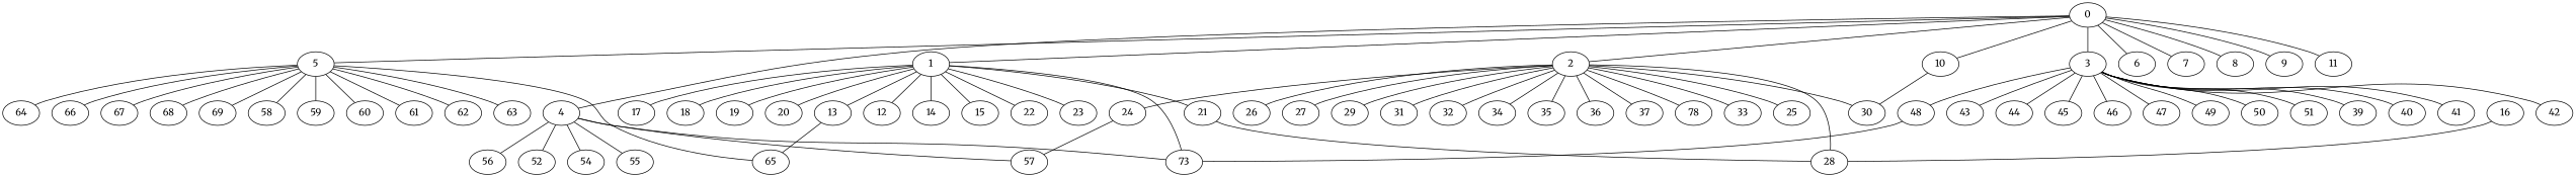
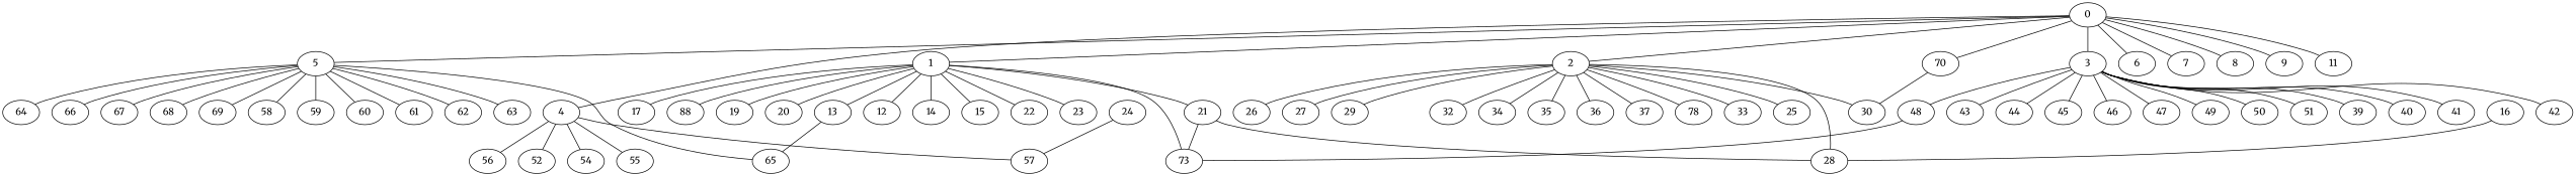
  graph {
    fontname=Merriweather
    node [fontname=Merriweather]
    edge [fontname=Merriweather]
    0
    1
    2
    3
    4
    5
    6
    7
    8
    9
-   10
+   10 [label=70]
    11
    12
    13
    14
    15
    17
-   18
+   18 [label=88]
    19
    20
    21
    22
    23
    n24 [label=73]
    32
    34
    35
    36
    37
    n30 [label=78]
    33
    24
    25
    26
    27
    28
    29
    30
-   31
    39
    40
    41
    42
    43
    44
    45
    46
    47
    48
    49
    50
    51
    52
    54
    55
    56
    57
    64
    66
    67
    68
    69
    65
    58
    59
    60
    61
    62
    63
    16
    0 -- 1
    0 -- 2
    0 -- 3
    0 -- 4
    0 -- 5
    0 -- 6
    0 -- 7
    0 -- 8
    0 -- 9
    0 -- 10
    0 -- 11
    1 -- 12
    1 -- 13
    1 -- 14
    1 -- 15
    1 -- 17
    1 -- 18
    1 -- 19
    1 -- 20
    1 -- 21
    1 -- 22
    1 -- 23
    1 -- n24
    2 -- 32
    2 -- 34
    2 -- 35
    2 -- 36
    2 -- 37
    2 -- n30
    2 -- 33
-   2 -- 24
    2 -- 25
    2 -- 26
    2 -- 27
    2 -- 28
    2 -- 29
    2 -- 30
-   2 -- 31
    3 -- 39
    3 -- 40
    3 -- 41
    3 -- 42
    3 -- 43
    3 -- 44
    3 -- 45
    3 -- 46
    3 -- 47
    3 -- 48
    3 -- 49
    3 -- 50
    3 -- 51
-   4 -- n24
+   21 -- n24
    4 -- 52
    4 -- 54
    4 -- 55
    4 -- 56
    4 -- 57
    5 -- 64
    5 -- 66
    5 -- 67
    5 -- 68
    5 -- 69
    5 -- 65
    5 -- 58
    5 -- 59
    5 -- 60
    5 -- 61
    5 -- 62
    5 -- 63
    10 -- 30
    13 -- 65
    21 -- 28
    24 -- 57
    48 -- n24
    16 -- 28
  }
